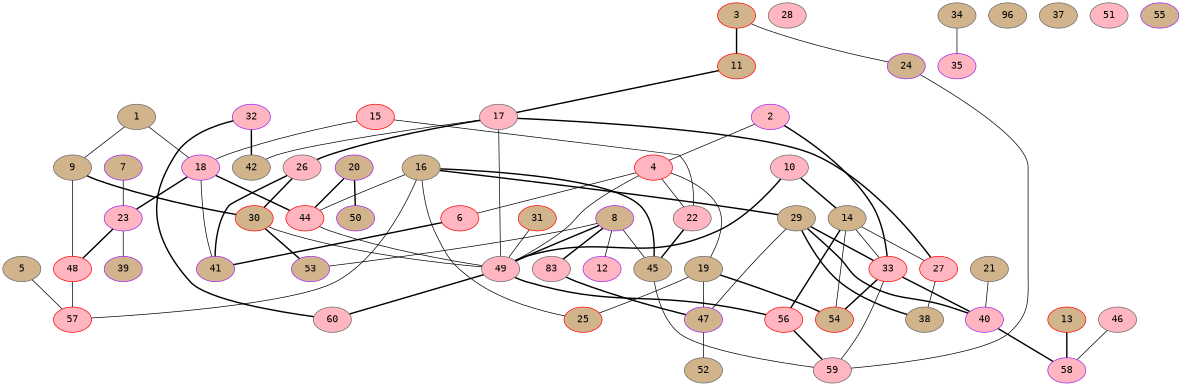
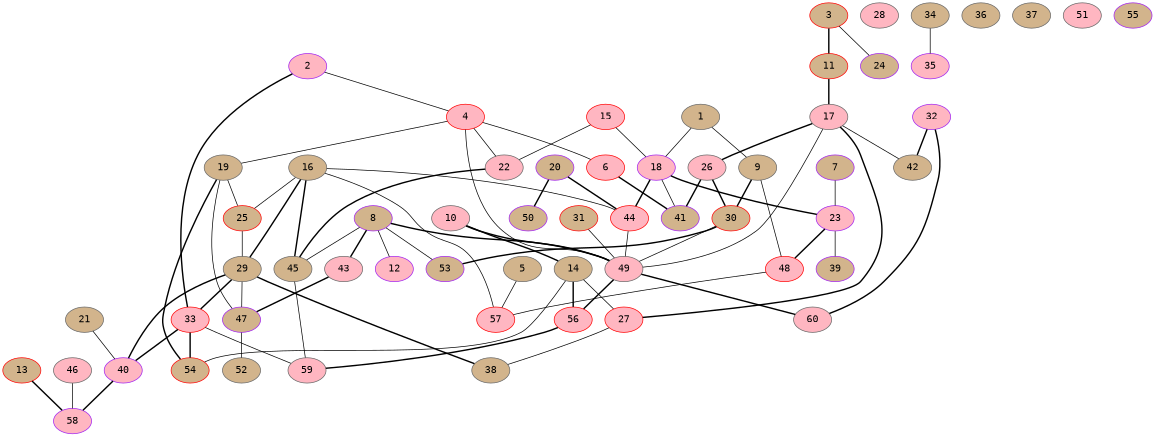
  graph {
    fontname="DejaVu Sans Mono"
    node [color=gray40 fillcolor=tan fontname="DejaVu Sans Mono" style=filled]
    edge [fontname="DejaVu Sans Mono" style=solid]
    1
    9
    18 [color=purple fillcolor=lightpink]
    30 [color=red]
    48 [color=red fillcolor=lightpink]
    41 [color=purple]
    23 [color=purple fillcolor=lightpink]
    44 [color=red fillcolor=lightpink]
    2 [color=purple fillcolor=lightpink]
    4 [color=red fillcolor=lightpink]
    33 [color=red fillcolor=lightpink]
    6 [color=red fillcolor=lightpink]
    19
    22 [fillcolor=lightpink]
    49 [fillcolor=lightpink]
    54 [color=red]
    40 [color=purple fillcolor=lightpink]
    59 [fillcolor=lightpink]
    3 [color=red]
    11 [color=red]
    24 [color=purple]
    17 [fillcolor=lightpink]
    25 [color=red]
    47 [color=purple]
    45
    56 [color=red fillcolor=lightpink]
    60 [fillcolor=lightpink]
    57 [color=red fillcolor=lightpink]
    5
    7 [color=purple]
    39 [color=purple]
    8 [color=purple]
    12 [color=purple fillcolor=lightpink]
-   43 [fillcolor=lightpink label=83]
+   43 [fillcolor=lightpink]
    53 [color=purple]
    10 [fillcolor=lightpink]
    14
    27 [color=red fillcolor=lightpink]
    26 [fillcolor=lightpink]
    42
    13 [color=red]
    58 [color=purple fillcolor=lightpink]
    38
    15 [color=red fillcolor=lightpink]
    16
    29
    52
    20 [color=purple]
    50 [color=purple]
    21
    28 [fillcolor=lightpink]
    31 [color=red]
    32 [color=purple fillcolor=lightpink]
    35 [color=purple fillcolor=lightpink]
    34
-   36 [label=96]
+   36
    37
    46 [fillcolor=lightpink]
    51 [fillcolor=lightpink]
    55 [color=purple]
    1 -- 9
    1 -- 18
    9 -- 30 [style=bold]
    9 -- 48
    18 -- 41
    18 -- 23 [style=bold]
    18 -- 44 [style=bold]
    30 -- 49
    30 -- 53 [style=bold]
    48 -- 57
    23 -- 48 [style=bold]
    23 -- 39
    44 -- 49
    2 -- 4
    2 -- 33 [style=bold]
    4 -- 6
    4 -- 19
    4 -- 22
    4 -- 49
    33 -- 54 [style=bold]
    33 -- 40 [style=bold]
    33 -- 59
    6 -- 41 [style=bold]
    19 -- 54 [style=bold]
    19 -- 25
    19 -- 47
    22 -- 45 [style=bold]
    49 -- 56 [style=bold]
    49 -- 60 [style=bold]
    40 -- 58 [style=bold]
    3 -- 11 [style=bold]
    3 -- 24
    11 -- 17 [style=bold]
-   24 -- 59
    17 -- 49
    17 -- 27 [style=bold]
    17 -- 26 [style=bold]
    17 -- 42
+   25 -- 29
    47 -- 52
    45 -- 59
    56 -- 59 [style=bold]
    5 -- 57
    7 -- 23
    8 -- 49 [style=bold]
    8 -- 45
    8 -- 12
    8 -- 43 [style=bold]
    8 -- 53
    43 -- 47 [style=bold]
    10 -- 49 [style=bold]
    10 -- 14 [style=bold]
-   14 -- 33
    14 -- 54
    14 -- 56 [style=bold]
    14 -- 27
    27 -- 38
    26 -- 30 [style=bold]
    26 -- 41 [style=bold]
    13 -- 58 [style=bold]
    15 -- 18
    15 -- 22
    16 -- 44
    16 -- 25
    16 -- 45 [style=bold]
    16 -- 57
    16 -- 29 [style=bold]
    29 -- 33 [style=bold]
    29 -- 40 [style=bold]
    29 -- 47
    29 -- 38 [style=bold]
    20 -- 44 [style=bold]
    20 -- 50 [style=bold]
    21 -- 40
    31 -- 49
    32 -- 60 [style=bold]
    32 -- 42 [style=bold]
    34 -- 35
    46 -- 58
  }
